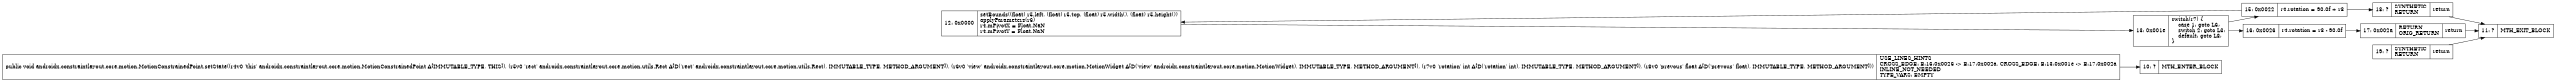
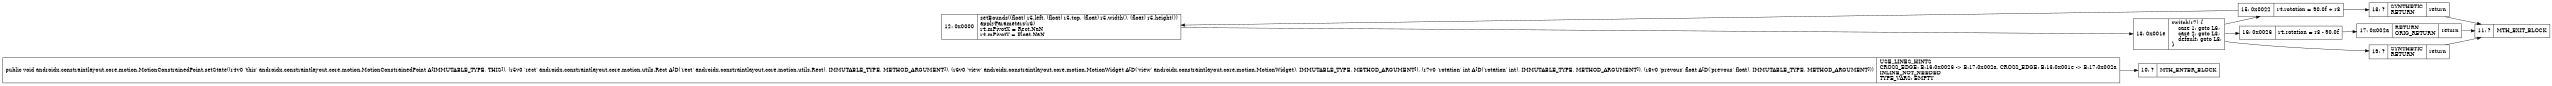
  digraph {
    rankdir=LR
    node [shape=record]
    n1 [label="{10\:\ ?|MTH_ENTER_BLOCK\l}"]
-   n2 [label="{12\:\ 0x0000|setBounds((float) r5.left, (float) r5.top, (float) r5.width(), (float) r5.height())\lapplyParameters(r6)\lr4.mPivotX = Float.NaN\lr4.mPivotY = Float.NaN\l}"]
-   n3 [label="{13\:\ 0x001e|switch(r7) \{\l    case 1: goto L6;\l    switch 2: goto L3;\l    default: goto L8;\l\}\l}"]
+   n2 [label="{12\:\ 0x0000|setBounds((float) r5.left, (float) r5.top, (float) r5.width(), (float) r5.height())\lapplyParameters(r6)\lr4.mPivotX = Rect.NaN\lr4.mPivotY = Float.NaN\l}"]
+   n3 [label="{13\:\ 0x001e|switch(r7) \{\l    case 1: goto L6;\l    case 2: goto L3;\l    default: goto L8;\l\}\l}"]
    n4 [label="{15\:\ 0x0022|r4.rotation = 90.0f + r8\l}"]
    n5 [label="{16\:\ 0x0026|r4.rotation = r8 \- 90.0f\l}"]
    n6 [label="{19\:\ ?|SYNTHETIC\lRETURN\l|return\l}"]
    n7 [label="{18\:\ ?|SYNTHETIC\lRETURN\l|return\l}"]
    n8 [label="{17\:\ 0x002a|RETURN\lORIG_RETURN\l|return\l}"]
    n9 [label="{11\:\ ?|MTH_EXIT_BLOCK\l}"]
    n10 [label="{public void androidx.constraintlayout.core.motion.MotionConstrainedPoint.setState((r4v0 'this' androidx.constraintlayout.core.motion.MotionConstrainedPoint A[IMMUTABLE_TYPE, THIS]), (r5v0 'rect' androidx.constraintlayout.core.motion.utils.Rect A[D('rect' androidx.constraintlayout.core.motion.utils.Rect), IMMUTABLE_TYPE, METHOD_ARGUMENT]), (r6v0 'view' androidx.constraintlayout.core.motion.MotionWidget A[D('view' androidx.constraintlayout.core.motion.MotionWidget), IMMUTABLE_TYPE, METHOD_ARGUMENT]), (r7v0 'rotation' int A[D('rotation' int), IMMUTABLE_TYPE, METHOD_ARGUMENT]), (r8v0 'prevous' float A[D('prevous' float), IMMUTABLE_TYPE, METHOD_ARGUMENT]))  | USE_LINES_HINTS\lCROSS_EDGE: B:16:0x0026 \-\> B:17:0x002a, CROSS_EDGE: B:13:0x001e \-\> B:17:0x002a\lINLINE_NOT_NEEDED\lTYPE_VARS: EMPTY\l}"]
    n2 -> n3
    n3 -> n4
    n3 -> n5
+   n3 -> n6
    n4 -> n2
    n4 -> n7
    n5 -> n8
    n6 -> n9
    n7 -> n9
    n8 -> n9
    n10 -> n1
  }
